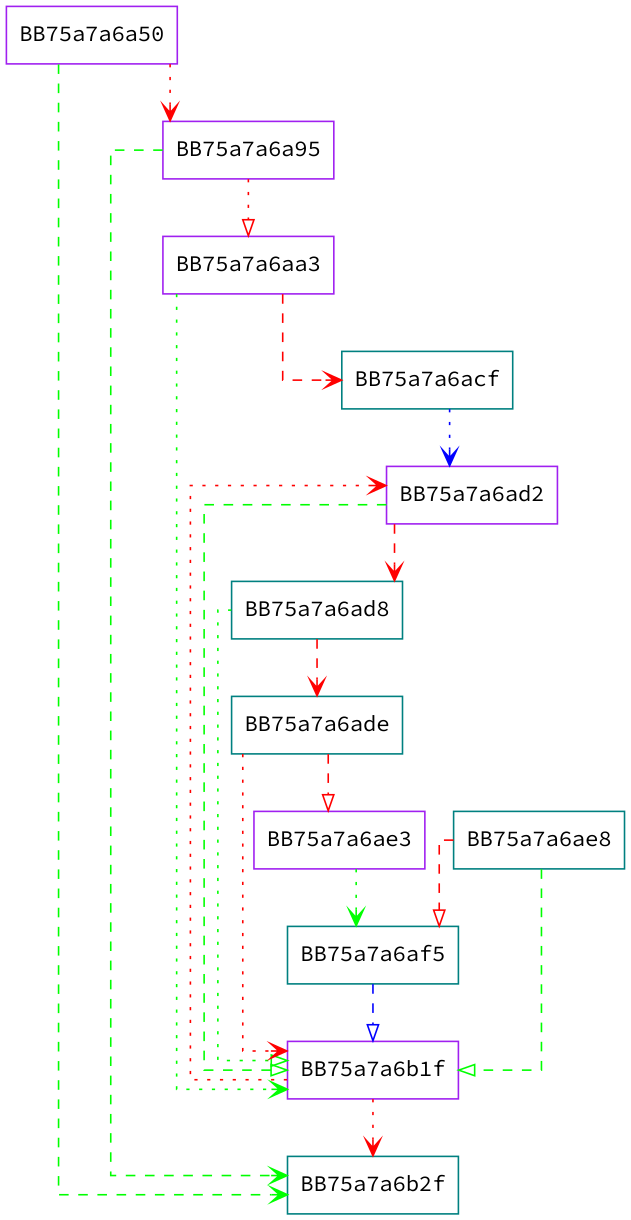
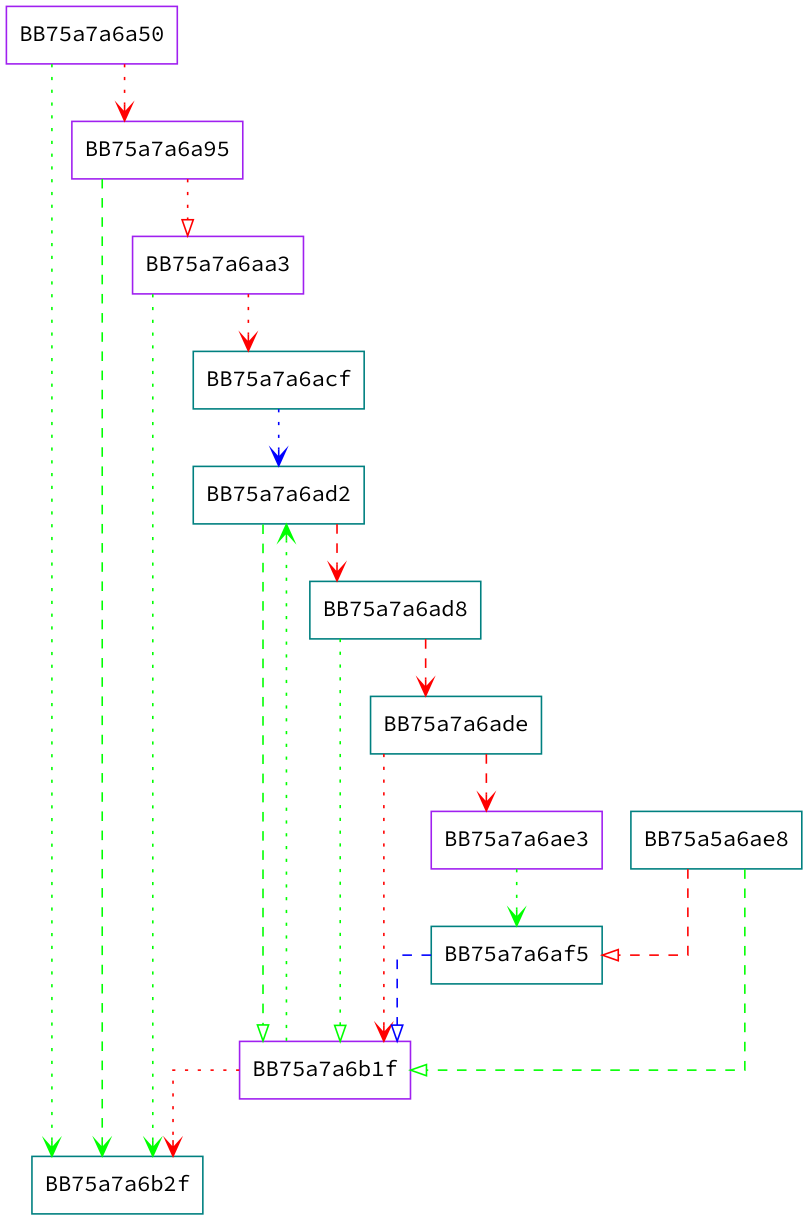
  digraph {
    fontname="Source Code Pro"
    splines=ortho
    node [color=teal fontname="Source Code Pro" shape=box]
    edge [arrowhead=vee color=red fontname="Source Code Pro" style=dotted]
    BB75a7a6a50 [color=purple]
    BB75a7a6b2f
    BB75a7a6a95 [color=purple]
    BB75a7a6aa3 [color=purple]
    BB75a7a6acf
-   BB75a7a6ad2 [color=purple]
+   BB75a7a6ad2
    BB75a7a6b1f [color=purple]
    BB75a7a6ad8
    BB75a7a6ade
    BB75a7a6ae3 [color=purple]
    BB75a7a6af5
-   BB75a7a6ae8
-   BB75a7a6a50 -> BB75a7a6b2f [color=green style=dashed]
+   BB75a7a6ae8 [label=BB75a5a6ae8]
+   BB75a7a6a50 -> BB75a7a6b2f [color=green]
    BB75a7a6a50 -> BB75a7a6a95
    BB75a7a6a95 -> BB75a7a6b2f [color=green style=dashed]
    BB75a7a6a95 -> BB75a7a6aa3 [arrowhead=onormal]
-   BB75a7a6aa3 -> BB75a7a6b1f [color=green]
-   BB75a7a6aa3 -> BB75a7a6acf [style=dashed]
+   BB75a7a6aa3 -> BB75a7a6b2f [color=green]
+   BB75a7a6aa3 -> BB75a7a6acf
    BB75a7a6acf -> BB75a7a6ad2 [color=blue]
    BB75a7a6ad2 -> BB75a7a6b1f [arrowhead=onormal color=green style=dashed]
    BB75a7a6ad2 -> BB75a7a6ad8 [style=dashed]
    BB75a7a6b1f -> BB75a7a6b2f
-   BB75a7a6b1f -> BB75a7a6ad2
+   BB75a7a6b1f -> BB75a7a6ad2 [color=green]
    BB75a7a6ad8 -> BB75a7a6b1f [arrowhead=onormal color=green]
    BB75a7a6ad8 -> BB75a7a6ade [style=dashed]
    BB75a7a6ade -> BB75a7a6b1f
-   BB75a7a6ade -> BB75a7a6ae3 [arrowhead=onormal style=dashed]
+   BB75a7a6ade -> BB75a7a6ae3 [style=dashed]
    BB75a7a6ae3 -> BB75a7a6af5 [color=green]
    BB75a7a6af5 -> BB75a7a6b1f [arrowhead=onormal color=blue style=dashed]
    BB75a7a6ae8 -> BB75a7a6b1f [arrowhead=onormal color=green style=dashed]
    BB75a7a6ae8 -> BB75a7a6af5 [arrowhead=onormal style=dashed]
  }
